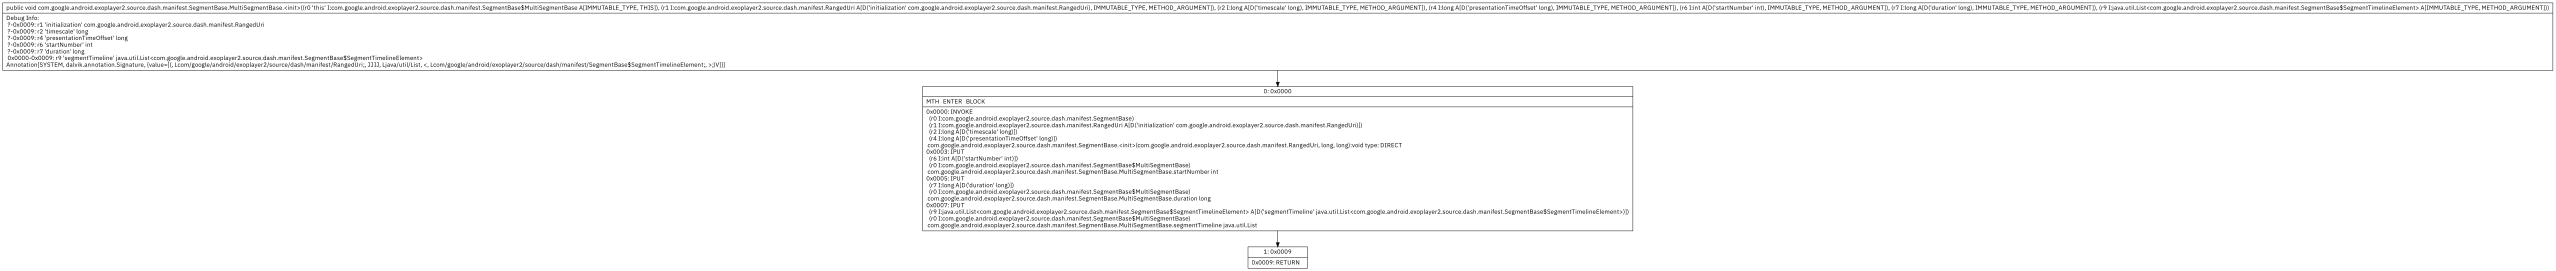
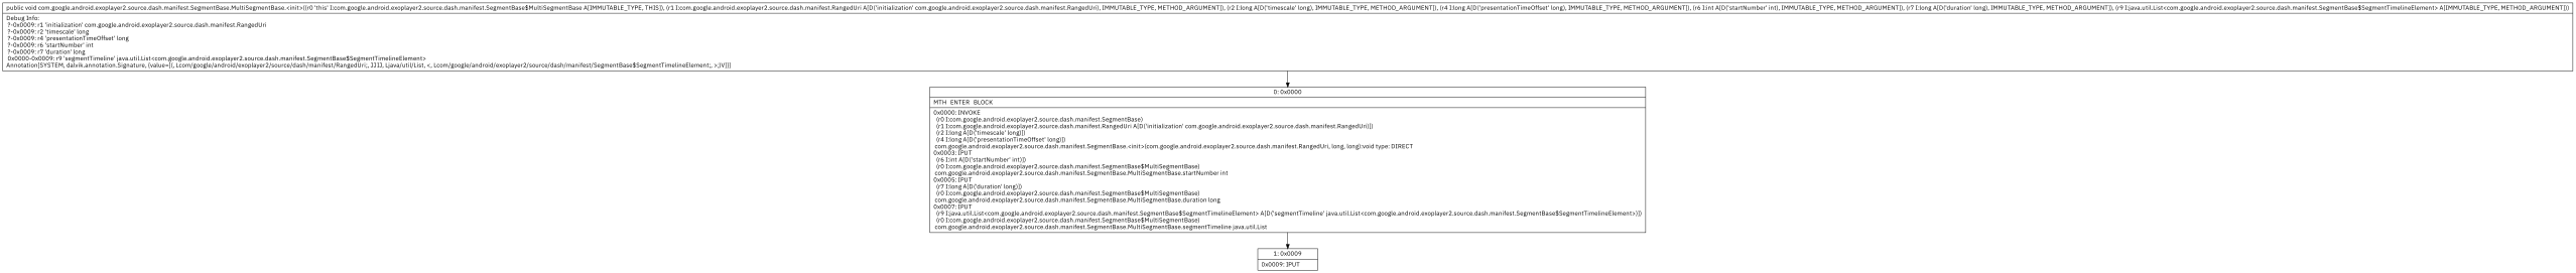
  digraph {
    fontname="IBM Plex Sans"
    node [shape=record fontname="IBM Plex Sans"]
    edge [fontname="IBM Plex Sans"]
    n1 [label="{0\:\ 0x0000|MTH_ENTER_BLOCK\l|0x0000: INVOKE  \l  (r0 I:com.google.android.exoplayer2.source.dash.manifest.SegmentBase)\l  (r1 I:com.google.android.exoplayer2.source.dash.manifest.RangedUri A[D('initialization' com.google.android.exoplayer2.source.dash.manifest.RangedUri)])\l  (r2 I:long A[D('timescale' long)])\l  (r4 I:long A[D('presentationTimeOffset' long)])\l com.google.android.exoplayer2.source.dash.manifest.SegmentBase.\<init\>(com.google.android.exoplayer2.source.dash.manifest.RangedUri, long, long):void type: DIRECT \l0x0003: IPUT  \l  (r6 I:int A[D('startNumber' int)])\l  (r0 I:com.google.android.exoplayer2.source.dash.manifest.SegmentBase$MultiSegmentBase)\l com.google.android.exoplayer2.source.dash.manifest.SegmentBase.MultiSegmentBase.startNumber int \l0x0005: IPUT  \l  (r7 I:long A[D('duration' long)])\l  (r0 I:com.google.android.exoplayer2.source.dash.manifest.SegmentBase$MultiSegmentBase)\l com.google.android.exoplayer2.source.dash.manifest.SegmentBase.MultiSegmentBase.duration long \l0x0007: IPUT  \l  (r9 I:java.util.List\<com.google.android.exoplayer2.source.dash.manifest.SegmentBase$SegmentTimelineElement\> A[D('segmentTimeline' java.util.List\<com.google.android.exoplayer2.source.dash.manifest.SegmentBase$SegmentTimelineElement\>)])\l  (r0 I:com.google.android.exoplayer2.source.dash.manifest.SegmentBase$MultiSegmentBase)\l com.google.android.exoplayer2.source.dash.manifest.SegmentBase.MultiSegmentBase.segmentTimeline java.util.List \l}"]
-   n2 [label="{1\:\ 0x0009|0x0009: RETURN   \l}"]
+   n2 [label="{1\:\ 0x0009|0x0009: IPUT   \l}"]
    n3 [label="{public void com.google.android.exoplayer2.source.dash.manifest.SegmentBase.MultiSegmentBase.\<init\>((r0 'this' I:com.google.android.exoplayer2.source.dash.manifest.SegmentBase$MultiSegmentBase A[IMMUTABLE_TYPE, THIS]), (r1 I:com.google.android.exoplayer2.source.dash.manifest.RangedUri A[D('initialization' com.google.android.exoplayer2.source.dash.manifest.RangedUri), IMMUTABLE_TYPE, METHOD_ARGUMENT]), (r2 I:long A[D('timescale' long), IMMUTABLE_TYPE, METHOD_ARGUMENT]), (r4 I:long A[D('presentationTimeOffset' long), IMMUTABLE_TYPE, METHOD_ARGUMENT]), (r6 I:int A[D('startNumber' int), IMMUTABLE_TYPE, METHOD_ARGUMENT]), (r7 I:long A[D('duration' long), IMMUTABLE_TYPE, METHOD_ARGUMENT]), (r9 I:java.util.List\<com.google.android.exoplayer2.source.dash.manifest.SegmentBase$SegmentTimelineElement\> A[IMMUTABLE_TYPE, METHOD_ARGUMENT]))  | Debug Info:\l  ?\-0x0009: r1 'initialization' com.google.android.exoplayer2.source.dash.manifest.RangedUri\l  ?\-0x0009: r2 'timescale' long\l  ?\-0x0009: r4 'presentationTimeOffset' long\l  ?\-0x0009: r6 'startNumber' int\l  ?\-0x0009: r7 'duration' long\l  0x0000\-0x0009: r9 'segmentTimeline' java.util.List\<com.google.android.exoplayer2.source.dash.manifest.SegmentBase$SegmentTimelineElement\>\lAnnotation[SYSTEM, dalvik.annotation.Signature, \{value=[(, Lcom\/google\/android\/exoplayer2\/source\/dash\/manifest\/RangedUri;, JJIJ, Ljava\/util\/List, \<, Lcom\/google\/android\/exoplayer2\/source\/dash\/manifest\/SegmentBase$SegmentTimelineElement;, \>;)V]\}]\l}"]
    n1 -> n2
    n3 -> n1
  }
